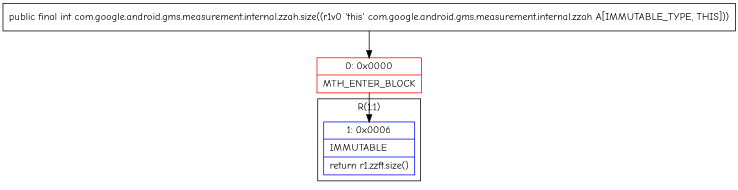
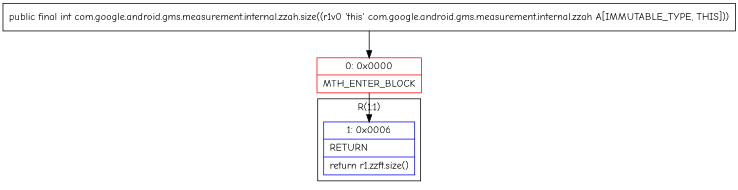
  digraph {
    fontname="Comic Neue"
    node [shape=record fontname="Comic Neue"]
    edge [fontname="Comic Neue"]
-   n1 [color=blue label="{1\:\ 0x0006|IMMUTABLE\l|return r1.zzft.size()\l}"]
+   n1 [color=blue label="{1\:\ 0x0006|RETURN\l|return r1.zzft.size()\l}"]
    n2 [color=red label="{0\:\ 0x0000|MTH_ENTER_BLOCK\l}"]
    n3 [label="{public final int com.google.android.gms.measurement.internal.zzah.size((r1v0 'this' com.google.android.gms.measurement.internal.zzah A[IMMUTABLE_TYPE, THIS])) }"]
    subgraph cluster_1 {
      label="R(1:1)"
      n1
    }
    n2 -> n1
    n3 -> n2
  }
